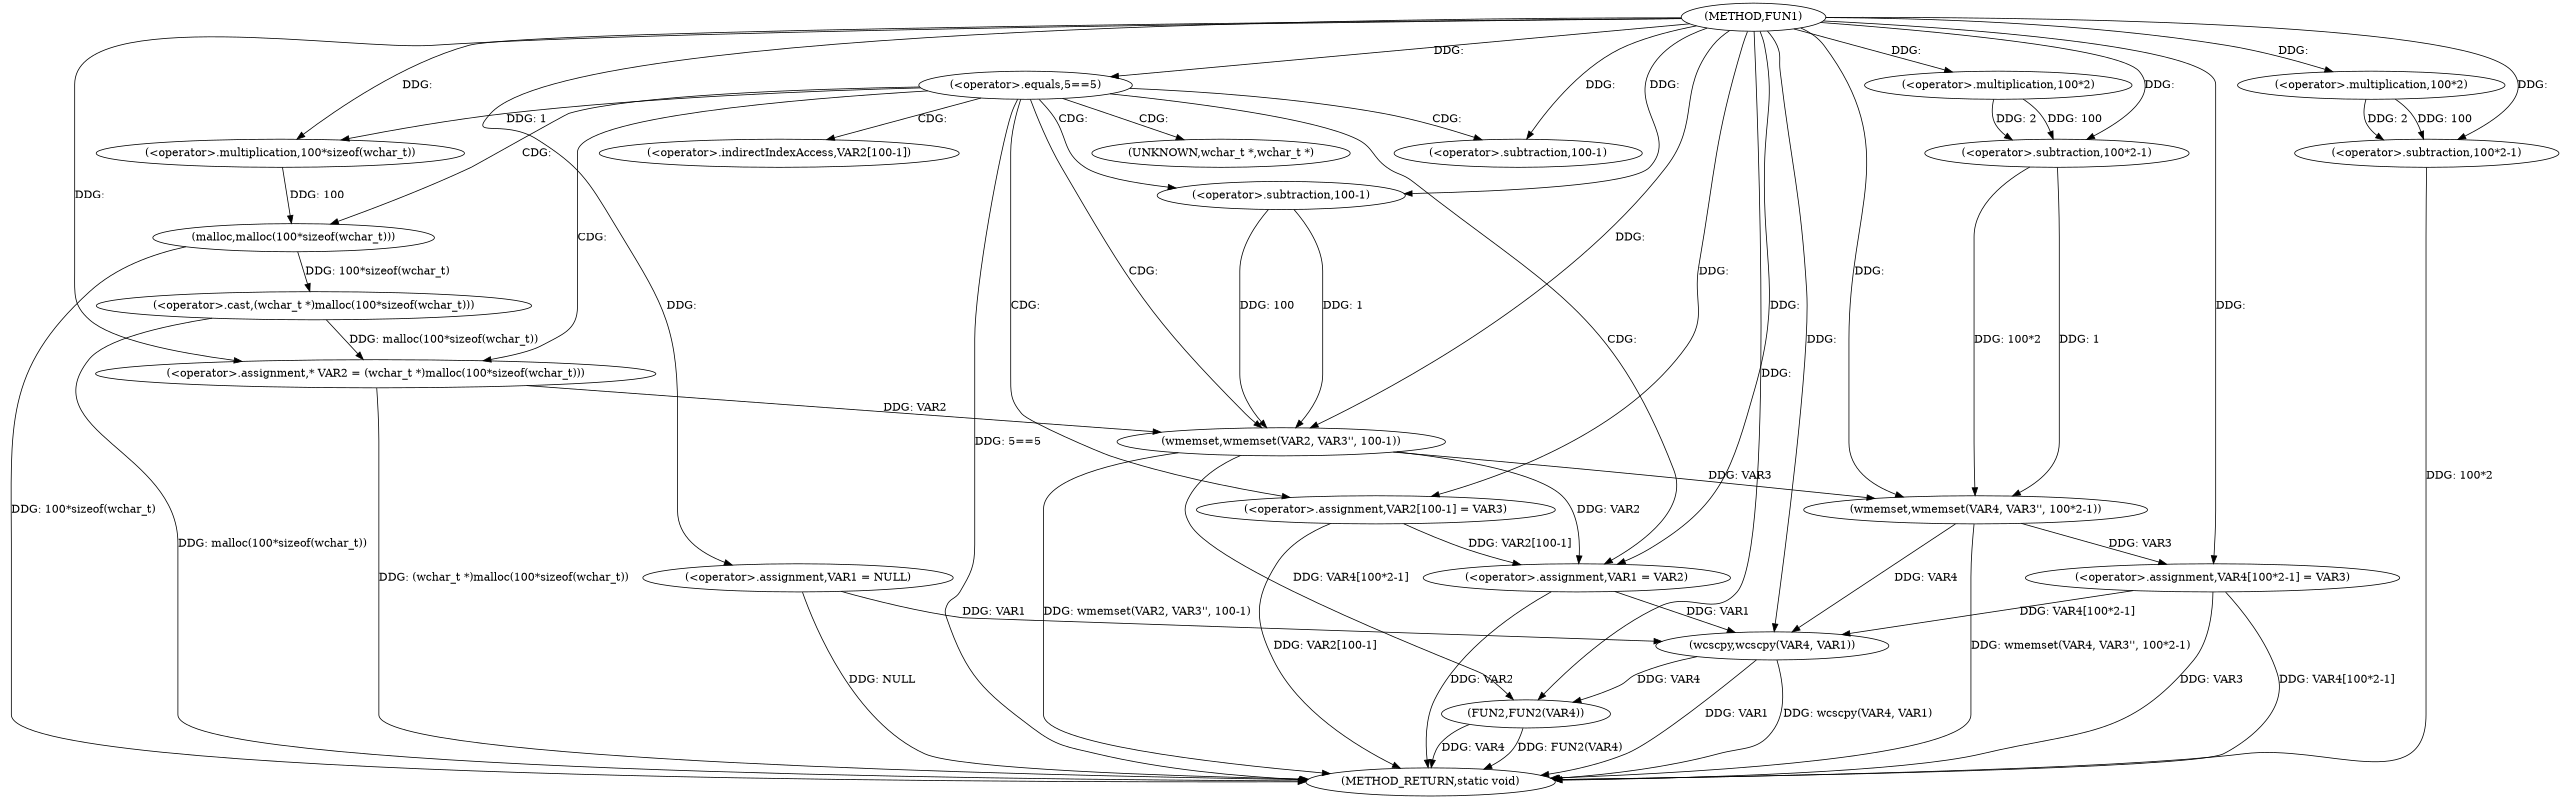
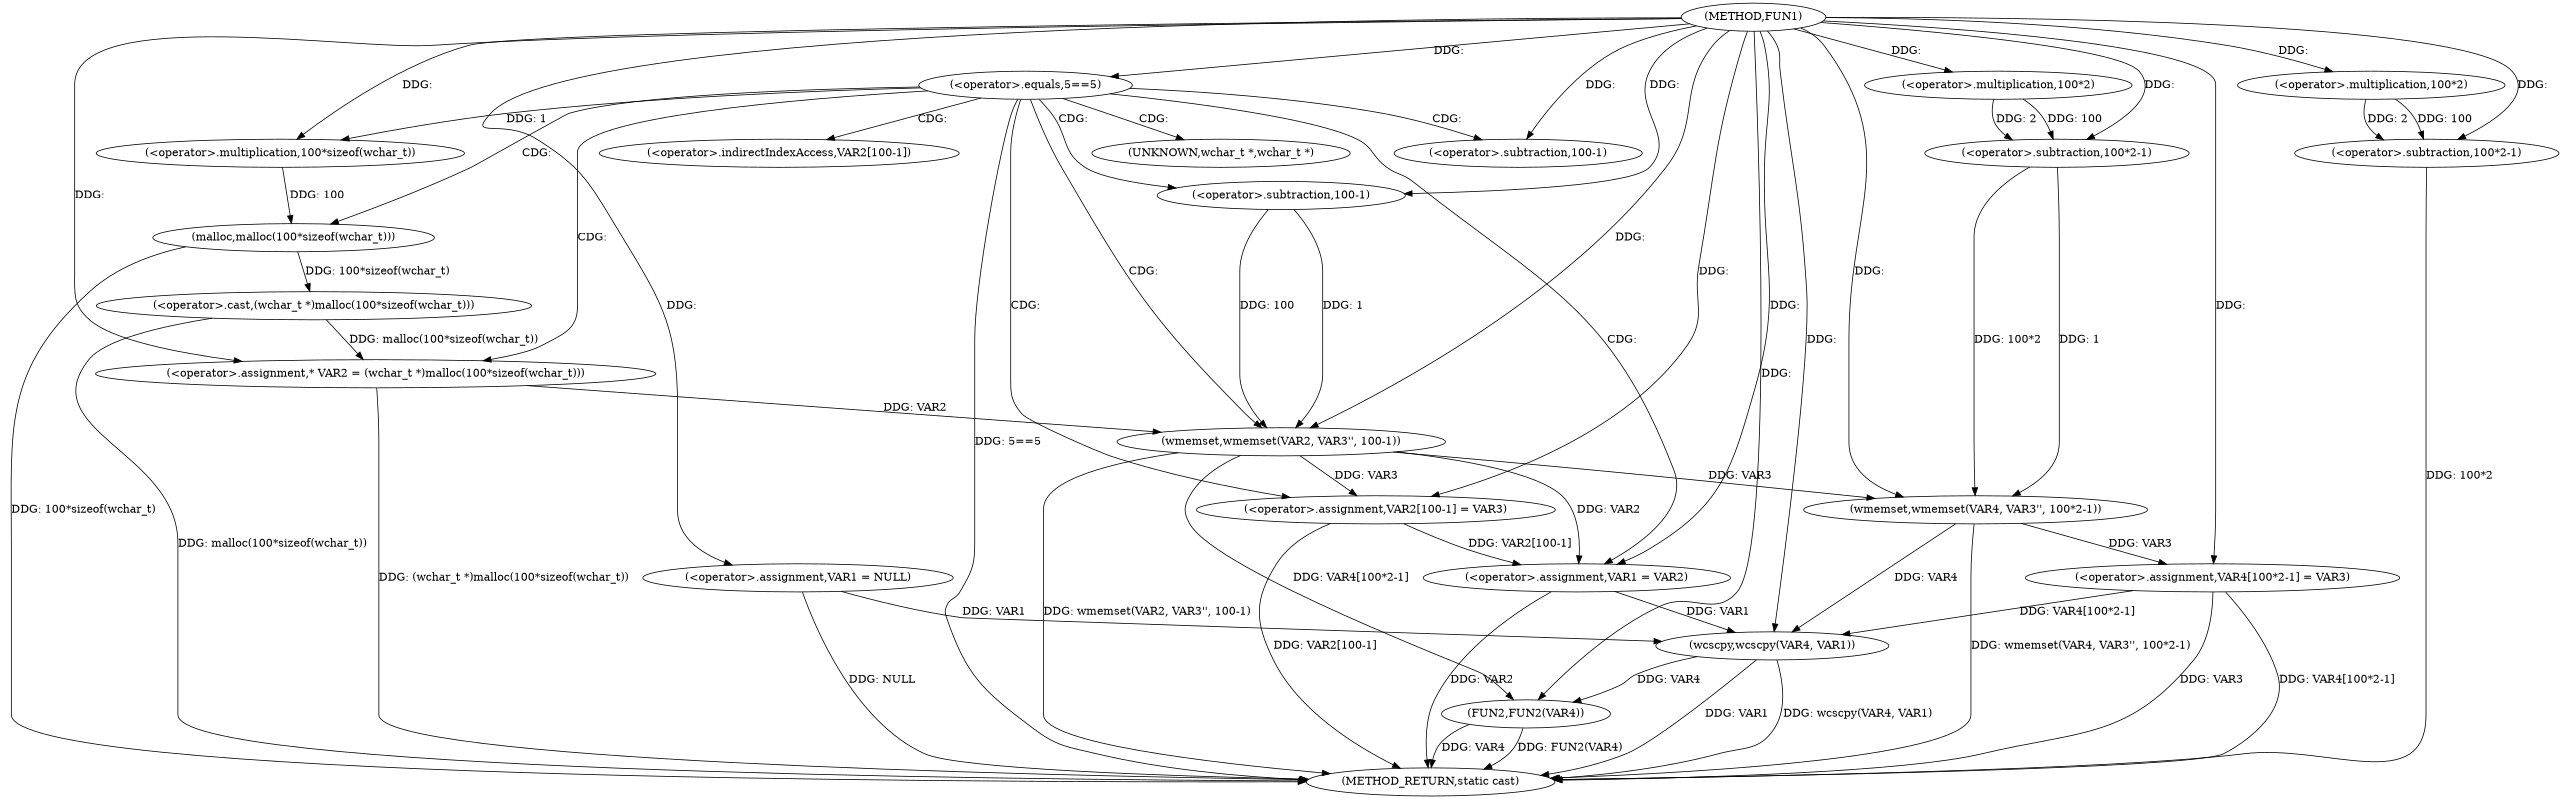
  digraph {
    n1 [label="(METHOD,FUN1)"]
    n2 [label="(<operator>.assignment,VAR1 = NULL)"]
    n3 [label="(<operator>.equals,5==5)"]
    n4 [label="(<operator>.assignment,* VAR2 = (wchar_t *)malloc(100*sizeof(wchar_t)))"]
    n5 [label="(<operator>.multiplication,100*sizeof(wchar_t))"]
    n6 [label="(wmemset,wmemset(VAR2, VAR3'', 100-1))"]
    n7 [label="(<operator>.subtraction,100-1)"]
    n8 [label="(<operator>.assignment,VAR2[100-1] = VAR3)"]
    n9 [label="(<operator>.subtraction,100-1)"]
    n10 [label="(<operator>.assignment,VAR1 = VAR2)"]
    n11 [label="(wmemset,wmemset(VAR4, VAR3'', 100*2-1))"]
    n12 [label="(<operator>.subtraction,100*2-1)"]
    n13 [label="(<operator>.multiplication,100*2)"]
    n14 [label="(<operator>.assignment,VAR4[100*2-1] = VAR3)"]
    n15 [label="(<operator>.subtraction,100*2-1)"]
    n16 [label="(<operator>.multiplication,100*2)"]
    n17 [label="(wcscpy,wcscpy(VAR4, VAR1))"]
    n18 [label="(FUN2,FUN2(VAR4))"]
-   n19 [label="(METHOD_RETURN,static void)"]
+   n19 [label="(METHOD_RETURN,static cast)"]
    n20 [label="(malloc,malloc(100*sizeof(wchar_t)))"]
    n21 [label="(UNKNOWN,wchar_t *,wchar_t *)"]
    n22 [label="(<operator>.indirectIndexAccess,VAR2[100-1])"]
    n23 [label="(<operator>.cast,(wchar_t *)malloc(100*sizeof(wchar_t)))"]
    n1 -> n2 [label="DDG: "]
    n1 -> n3 [label="DDG: "]
    n1 -> n4 [label="DDG: "]
    n1 -> n5 [label="DDG: "]
    n1 -> n6 [label="DDG: "]
    n1 -> n7 [label="DDG: "]
    n1 -> n8 [label="DDG: "]
    n1 -> n9 [label="DDG: "]
    n1 -> n10 [label="DDG: "]
    n1 -> n11 [label="DDG: "]
    n1 -> n12 [label="DDG: "]
    n1 -> n13 [label="DDG: "]
    n1 -> n14 [label="DDG: "]
    n1 -> n15 [label="DDG: "]
    n1 -> n16 [label="DDG: "]
    n1 -> n17 [label="DDG: "]
    n1 -> n18 [label="DDG: "]
    n2 -> n17 [label="DDG: VAR1"]
    n2 -> n19 [label="DDG: NULL"]
    n3 -> n4 [label="CDG: "]
    n3 -> n5 [label="DDG: 1"]
    n3 -> n6 [label="CDG: "]
    n3 -> n7 [label="CDG: "]
    n3 -> n8 [label="CDG: "]
    n3 -> n9 [label="CDG: "]
    n3 -> n10 [label="CDG: "]
    n3 -> n19 [label="DDG: 5==5"]
    n3 -> n20 [label="CDG: "]
    n3 -> n21 [label="CDG: "]
    n3 -> n22 [label="CDG: "]
    n4 -> n6 [label="DDG: VAR2"]
    n4 -> n19 [label="DDG: (wchar_t *)malloc(100*sizeof(wchar_t))"]
    n5 -> n20 [label="DDG: 100"]
+   n6 -> n8 [label="DDG: VAR3"]
    n6 -> n10 [label="DDG: VAR2"]
    n6 -> n11 [label="DDG: VAR3"]
    n6 -> n18 [label="DDG: VAR4[100*2-1]"]
    n6 -> n19 [label="DDG: wmemset(VAR2, VAR3'', 100-1)"]
    n7 -> n6 [label="DDG: 100"]
    n7 -> n6 [label="DDG: 1"]
    n8 -> n10 [label="DDG: VAR2[100-1]"]
    n8 -> n19 [label="DDG: VAR2[100-1]"]
    n10 -> n17 [label="DDG: VAR1"]
    n10 -> n19 [label="DDG: VAR2"]
    n11 -> n14 [label="DDG: VAR3"]
    n11 -> n17 [label="DDG: VAR4"]
    n11 -> n19 [label="DDG: wmemset(VAR4, VAR3'', 100*2-1)"]
    n12 -> n11 [label="DDG: 100*2"]
    n12 -> n11 [label="DDG: 1"]
    n13 -> n12 [label="DDG: 100"]
    n13 -> n12 [label="DDG: 2"]
    n14 -> n17 [label="DDG: VAR4[100*2-1]"]
    n14 -> n19 [label="DDG: VAR4[100*2-1]"]
    n14 -> n19 [label="DDG: VAR3"]
    n15 -> n19 [label="DDG: 100*2"]
    n16 -> n15 [label="DDG: 100"]
    n16 -> n15 [label="DDG: 2"]
    n17 -> n18 [label="DDG: VAR4"]
    n17 -> n19 [label="DDG: wcscpy(VAR4, VAR1)"]
    n17 -> n19 [label="DDG: VAR1"]
    n18 -> n19 [label="DDG: FUN2(VAR4)"]
    n18 -> n19 [label="DDG: VAR4"]
    n20 -> n19 [label="DDG: 100*sizeof(wchar_t)"]
    n20 -> n23 [label="DDG: 100*sizeof(wchar_t)"]
    n23 -> n4 [label="DDG: malloc(100*sizeof(wchar_t))"]
    n23 -> n19 [label="DDG: malloc(100*sizeof(wchar_t))"]
  }
